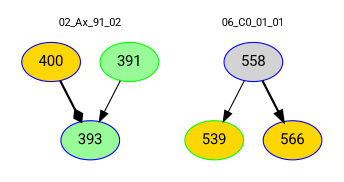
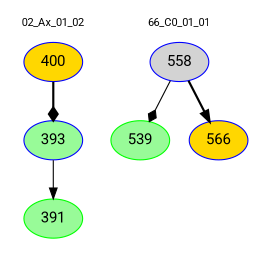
  digraph {
    fontname=Roboto
    node [color=blue fillcolor=gold fontname=Roboto style=filled]
    edge [arrowhead=normal color=black fontname=Roboto style=solid]
    n1 [fillcolor=palegreen label=393]
    n2 [color=green fillcolor=palegreen label=391]
    n3 [label=400]
    n4 [fillcolor=lightgrey label=558]
-   n5 [color=green label=539]
+   n5 [color=green fillcolor=palegreen label=539]
    n6 [label=566]
    subgraph cluster_1 {
      color=white
      fontsize=10
-     label="02_Ax_91_02"
+     label="02_Ax_01_02"
      n1
      n2
      n3
    }
    subgraph cluster_2 {
      color=white
      fontsize=10
-     label="06_C0_01_01"
+     label="66_C0_01_01"
      n4
      n5
      n6
    }
-   n2 -> n1
+   n1 -> n2
    n3 -> n1 [arrowhead=diamond style=bold]
-   n4 -> n5
+   n4 -> n5 [arrowhead=diamond]
    n4 -> n6 [style=bold]
  }
